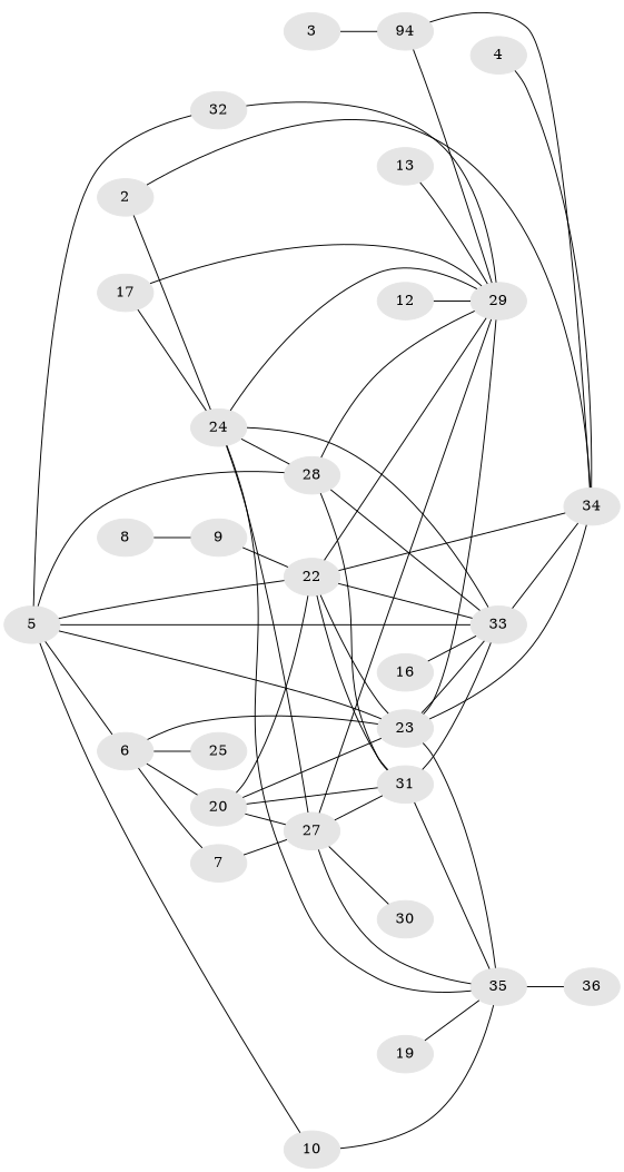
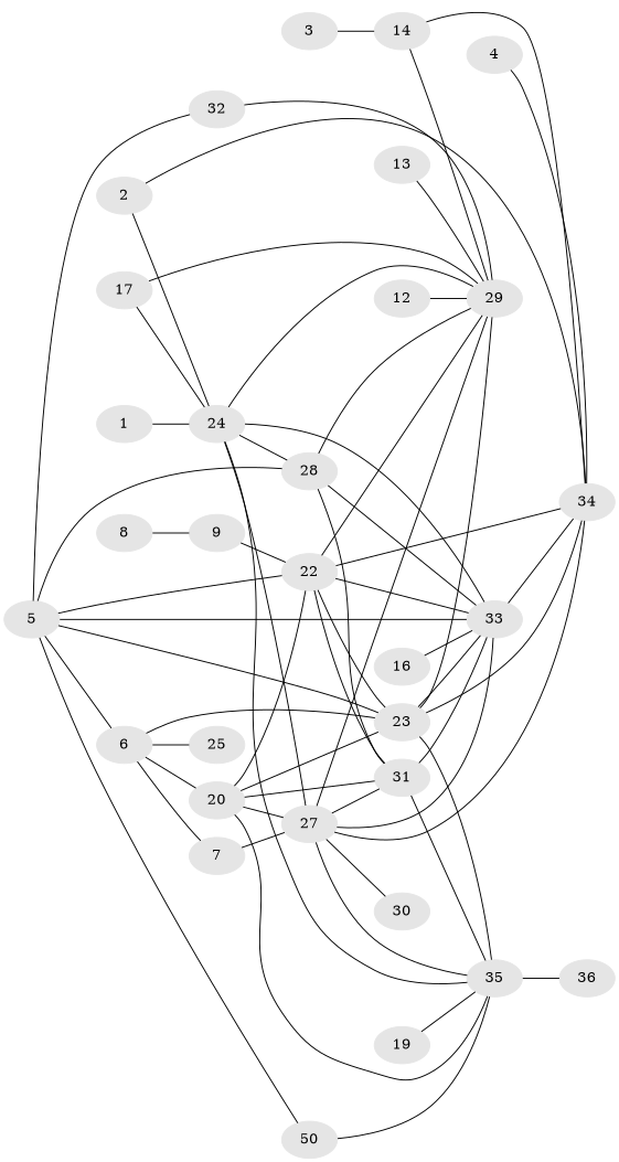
  graph {
    rankdir=LR
    node [color=gray90 style=filled]
    edge [weight=1.0]
+   1
    24
    28
    33
    29
    27
    35
    2
    34
    3
-   14 [label=94]
+   14
    4
    5
    6
-   10
+   10 [label=50]
    22
    23
    32
    7
    20
    25
    31
    30
    8
    9
    36
    12
    13
    16
    17
    19
+   1 -- 24
    24 -- 28
    24 -- 33
    24 -- 29
    24 -- 27
    24 -- 35
    28 -- 33
    28 -- 29
    28 -- 31
    33 -- 34
+   27 -- 33
    27 -- 29 [weight=3.0]
    27 -- 35
+   27 -- 34
    27 -- 31 [weight=2.0]
    27 -- 30
    35 -- 36
    2 -- 24
    2 -- 34
    3 -- 14
    14 -- 29 [weight=2.0]
    14 -- 34
    4 -- 34
    5 -- 28
    5 -- 33 [weight=2.0]
    5 -- 6
    5 -- 10
    5 -- 22
    5 -- 23
    5 -- 32
    6 -- 23
    6 -- 7
    6 -- 20
    6 -- 25
    10 -- 35
    22 -- 33
    22 -- 29
    22 -- 34
    22 -- 23
    22 -- 31 [weight=2.0]
    23 -- 33
    23 -- 29
    23 -- 35 [weight=2.0]
    23 -- 34
    32 -- 29
    7 -- 27
    20 -- 27
+   20 -- 35
    20 -- 22
    20 -- 23
    20 -- 31
    31 -- 33 [weight=2.0]
    31 -- 35
    8 -- 9
    9 -- 22
    12 -- 29
    13 -- 29
    16 -- 33
    17 -- 24
    17 -- 29
    19 -- 35
  }
